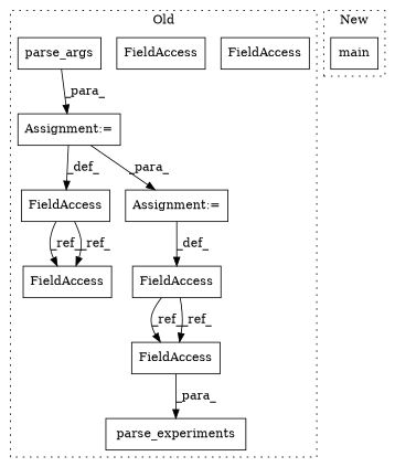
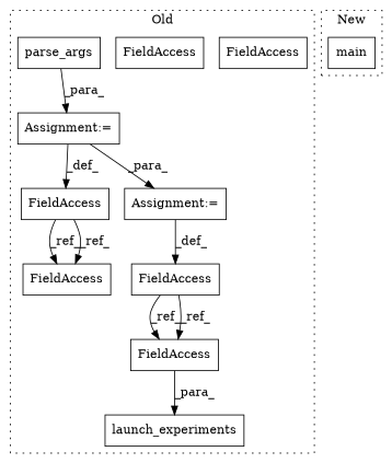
  digraph {
    node [a=22 l=17 s=5490 shape=box]
-   n1 [a=32 l="19,1" label=parse_experiments s="5471,5507"]
+   n1 [a=32 l="19,1" label=launch_experiments s="5471,5507"]
    n2 [label=FieldAccess s=5427]
    n3 [l=4 label=FieldAccess s=5402]
    n4 [label=FieldAccess]
    n5 [l=4 label=FieldAccess s=5458]
    n6 [a=7 l=1 label="Assignment:=" s=5444]
    n7 [a=7 l=1 label="Assignment:=" s=5406]
    n8 [a=32 l=12 label=parse_args s=5407]
    n9 [label=FieldAccess]
    n10 [l=4 label=FieldAccess s=5458]
    n11 [a=32 l=6 label=main s=11885]
    subgraph cluster_1 {
      label=Old
      style=dotted
      n1
      n2
      n3
      n4
      n5
      n6
      n7
      n8
      n9
      n10
    }
    subgraph cluster_2 {
      label=New
      style=dotted
      n11
    }
    n2 -> n9 [label=_ref_]
    n2 -> n9 [label=_ref_]
    n3 -> n10 [label=_ref_]
    n3 -> n10 [label=_ref_]
    n6 -> n2 [label=_def_]
    n7 -> n3 [label=_def_]
    n7 -> n6 [label=_para_]
    n8 -> n7 [label=_para_]
    n9 -> n1 [label=_para_]
  }
